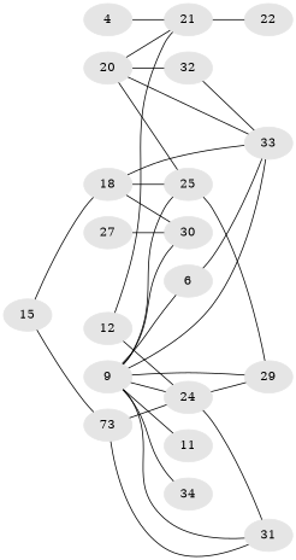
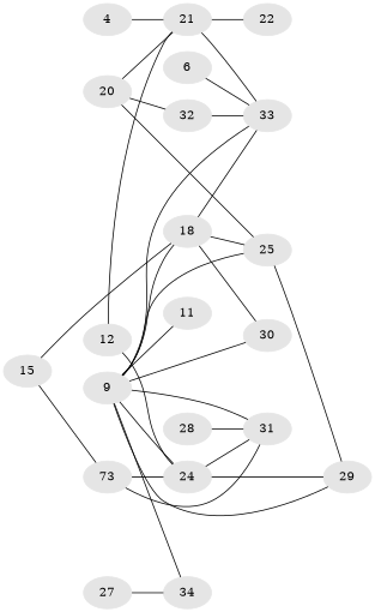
  graph {
    rankdir=LR
    node [color=gray90 style=filled]
    edge [weight=1.0]
    4
    21
    22
    6
    33
    9
    11
    18
    24
    25
    29
    30
    31
    34
    12
    15
    n17 [label=73]
    20
    32
    27
+   28
    4 -- 21
    21 -- 22
    6 -- 33
    9 -- 33
    9 -- 11
-   9 -- 6
+   9 -- 18
    9 -- 24
    9 -- 25
    9 -- 29
    9 -- 30
    9 -- 31 [weight=2.0]
    9 -- 34
    18 -- 33
    18 -- 25
    18 -- 30
    24 -- 29 [weight=2.0]
    24 -- 31
    25 -- 29
    12 -- 21
    12 -- 24 [weight=2.0]
    15 -- 18
    15 -- n17
    n17 -- 24
    n17 -- 31
    20 -- 21 [weight=2.0]
-   20 -- 33
+   21 -- 33
    20 -- 25
    20 -- 32
    32 -- 33
-   27 -- 30
+   27 -- 34
+   28 -- 31
  }
